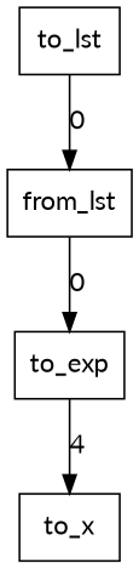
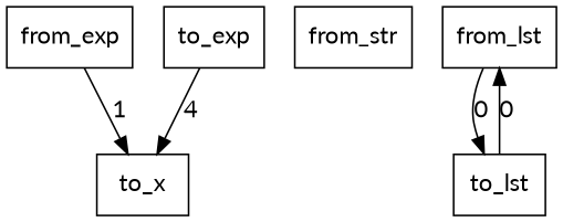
  digraph {
    fontname=Lato
    rankdir=TB
    node [fillcolor=white fontname=Lato shape=box style=filled]
    edge [fontname=Lato]
+   n1 [label=<from_exp>]
    n2 [label=<to_x>]
    n3 [label=<to_exp>]
+   n4 [label=<from_str>]
    n5 [label=<from_lst>]
    n6 [label=<to_lst>]
+   n1 -> n2 [label=1]
    n3 -> n2 [label=4]
-   n5 -> n3 [label=0]
+   n5 -> n6 [label=0]
    n6 -> n5 [label=0]
  }
